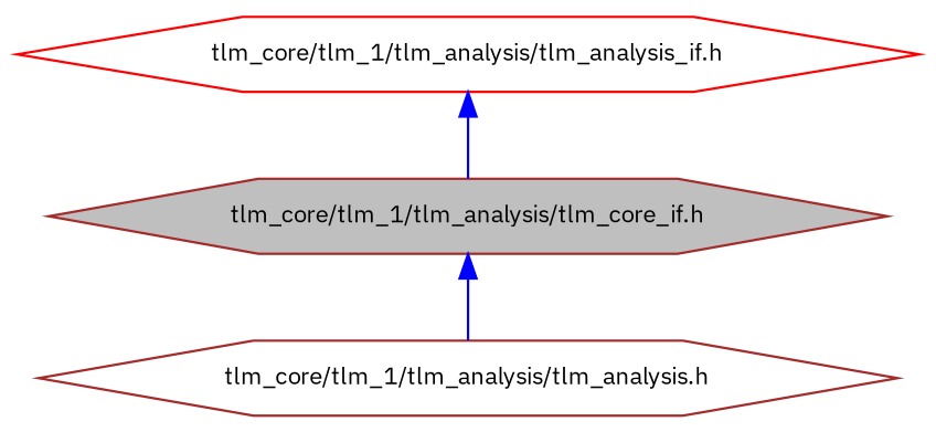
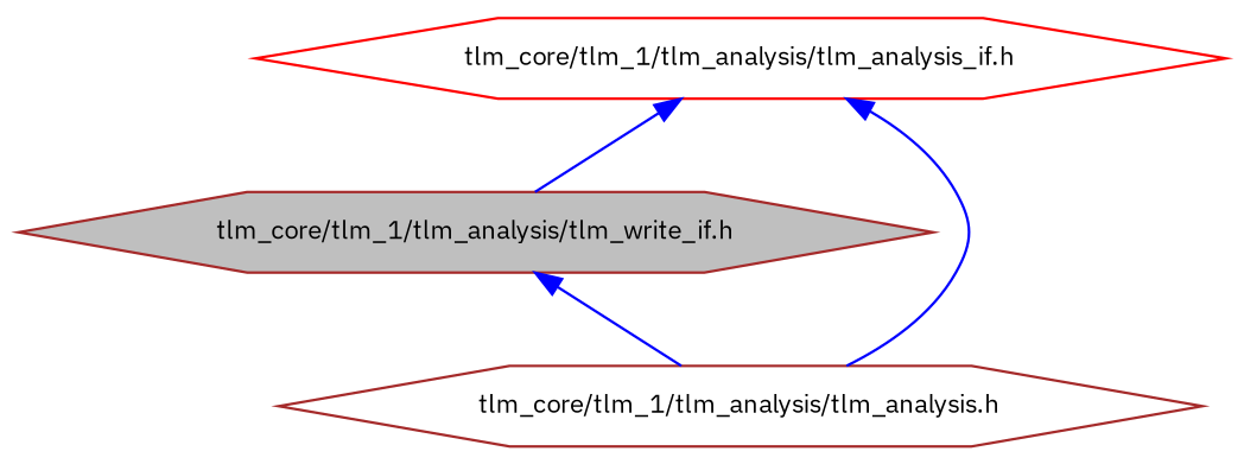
  digraph {
    fontname="IBM Plex Sans"
    node [color=brown fillcolor=white fontname="IBM Plex Sans" fontsize=10 shape=hexagon style=filled]
    edge [color=blue dir=back fontname="IBM Plex Sans" fontsize=10 labelfontname=FreeSans labelfontsize=10 style=solid]
-   n1 [fillcolor=grey75 fontcolor=black height=0.2 label="tlm_core/tlm_1/tlm_analysis/tlm_core_if.h" width=0.4]
+   n1 [fillcolor=grey75 fontcolor=black height=0.2 label="tlm_core/tlm_1/tlm_analysis/tlm_write_if.h" width=0.4]
    n2 [height=0.2 label="tlm_core/tlm_1/tlm_analysis/tlm_analysis.h" width=0.4]
    n3 [color=red height=0.2 label="tlm_core/tlm_1/tlm_analysis/tlm_analysis_if.h" width=0.4]
    n1 -> n2
    n3 -> n1
+   n3 -> n2
  }
